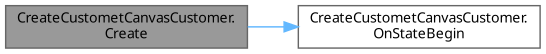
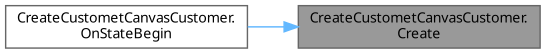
  digraph {
    rankdir=RL
    fontname="Noto Sans"
    node [fontname="Noto Sans" fontsize=10 shape=box style=filled]
    n1 [color=gray40 fillcolor=grey60 fontcolor=black height=0.2 label="CreateCustometCanvasCustomer.\lCreate" width=0.4]
    n2 [color=grey40 fillcolor=white height=0.2 label="CreateCustometCanvasCustomer.\lOnStateBegin" width=0.4]
-   n2 -> n1 [color=steelblue1 dir=back fontname="Noto Sans" fontsize=10 labelfontname=Helvetica labelfontsize=10 style=solid]
+   n1 -> n2 [color=steelblue1 dir=back fontname="Noto Sans" fontsize=10 labelfontname=Helvetica labelfontsize=10 style=solid]
  }
